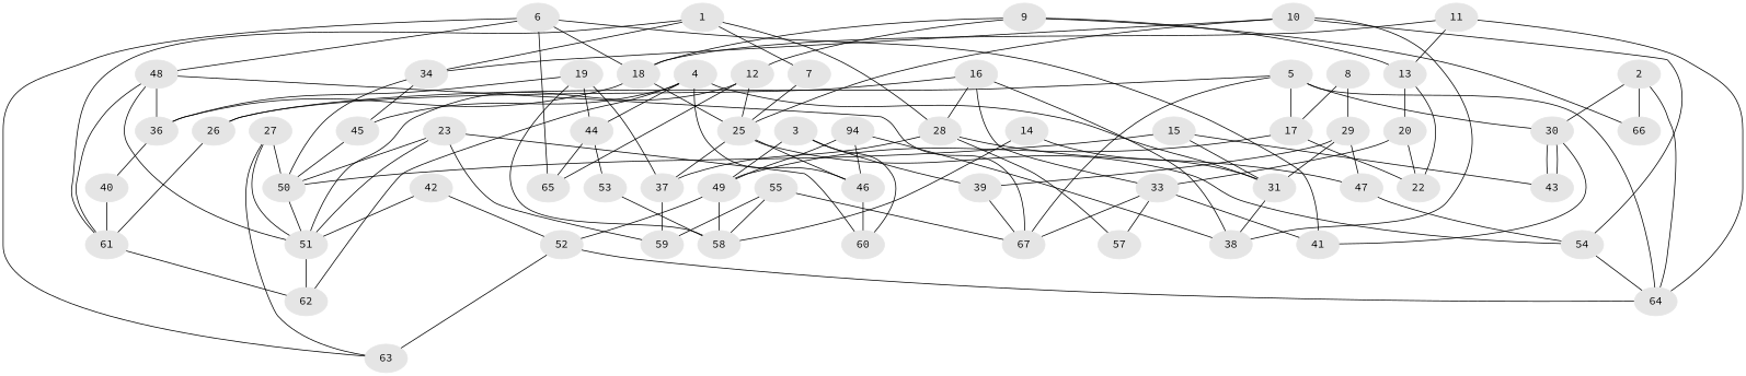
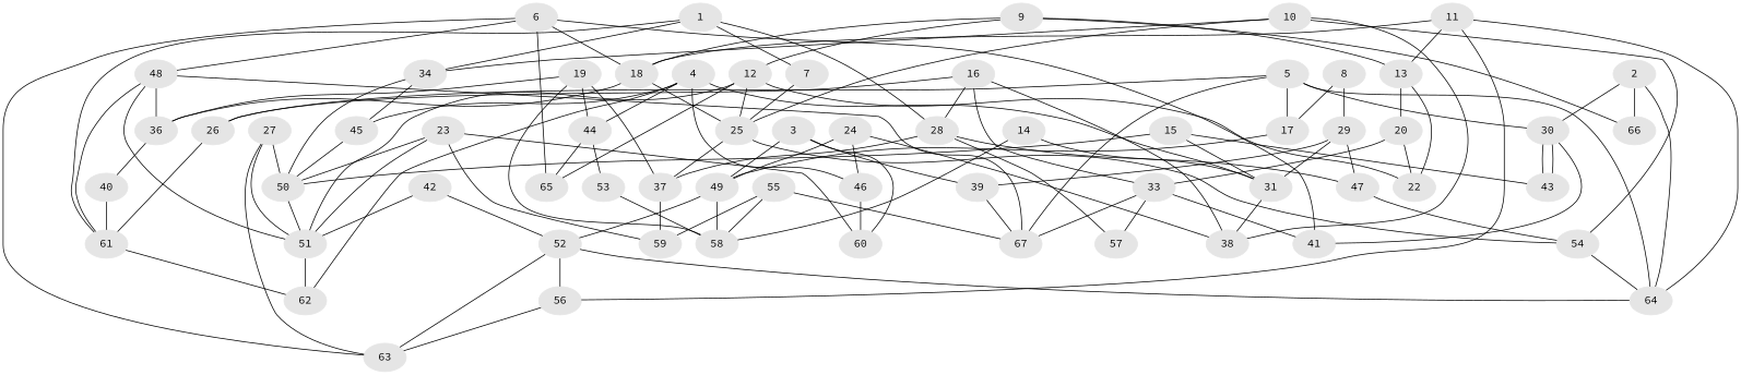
  graph {
    fontname="Source Code Pro"
    node [color=gray90 fontname="Source Code Pro" style=filled]
    edge [fontname="Source Code Pro"]
    1
    7
    28
    34
    61
    25
    19
    44
    37
    58
    36
    47
    57
    45
    50
    62
    2
    30
    64
    66
    41
    43
    3
    39
    49
    60
    67
    42
    51
    52
    4
    31
    46
    38
    65
    53
    5
    17
    26
    6
    18
    48
    63
    54
    8
    29
    9
    12
    13
    22
    20
    10
    11
+   56
    59
    33
    14
    15
    16
    40
    23
-   24 [label=94]
+   24
    27
    55
    1 -- 7
    1 -- 28
    1 -- 34
    1 -- 61
    7 -- 25
    28 -- 37
    28 -- 47
    28 -- 57
    34 -- 45
    34 -- 50
    61 -- 62
    25 -- 37
-   25 -- 46
    25 -- 54
    19 -- 44
    19 -- 37
    19 -- 58
    19 -- 36
    44 -- 65
    44 -- 53
    37 -- 59
    36 -- 40
    47 -- 54
    45 -- 50
    50 -- 51
    2 -- 30
    2 -- 64
    2 -- 66
    30 -- 41
    30 -- 43
    30 -- 43
    3 -- 39
    3 -- 49
    3 -- 60
    39 -- 67
    49 -- 58
    49 -- 52
    42 -- 51
    42 -- 52
    51 -- 62
    52 -- 64
    52 -- 63
+   52 -- 56
    4 -- 44
    4 -- 45
    4 -- 62
    4 -- 31
    4 -- 46
    31 -- 38
    46 -- 60
    53 -- 58
    5 -- 30
    5 -- 64
    5 -- 67
    5 -- 17
    5 -- 26
    17 -- 49
    26 -- 61
    6 -- 41
    6 -- 65
    6 -- 18
    6 -- 48
    6 -- 63
    18 -- 25
    18 -- 36
    48 -- 61
    48 -- 36
    48 -- 67
    48 -- 51
    54 -- 64
    8 -- 17
    8 -- 29
    29 -- 47
    29 -- 39
    29 -- 31
    9 -- 66
    9 -- 18
    9 -- 12
    9 -- 13
    12 -- 25
    12 -- 51
    12 -- 65
-   17 -- 22
+   12 -- 22
    13 -- 22
    13 -- 20
    20 -- 22
    20 -- 33
    10 -- 34
    10 -- 25
    10 -- 38
    10 -- 54
    11 -- 64
    11 -- 18
    11 -- 13
+   11 -- 56
+   56 -- 63
    33 -- 57
    33 -- 41
    33 -- 67
    14 -- 58
    14 -- 31
    15 -- 50
    15 -- 43
    15 -- 31
    16 -- 28
    16 -- 38
    16 -- 26
    16 -- 33
    40 -- 61
    23 -- 50
    23 -- 60
    23 -- 51
    23 -- 59
    24 -- 49
    24 -- 46
    24 -- 38
    27 -- 50
    27 -- 51
    27 -- 63
    55 -- 58
    55 -- 67
    55 -- 59
  }
